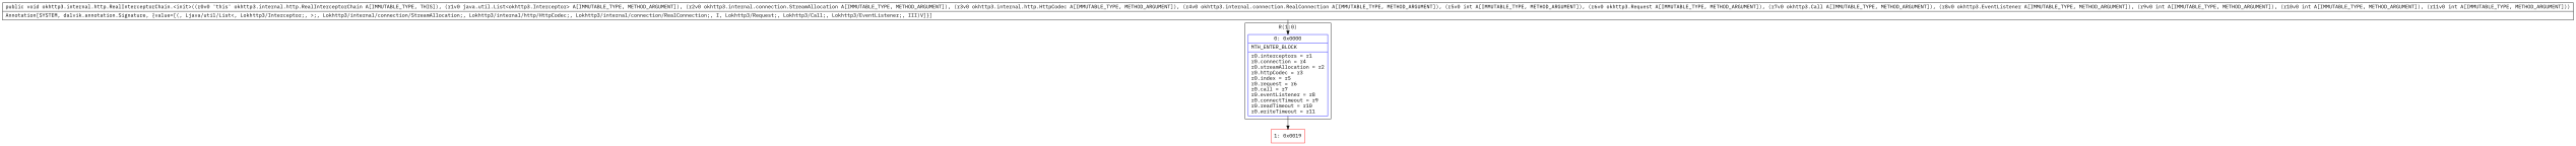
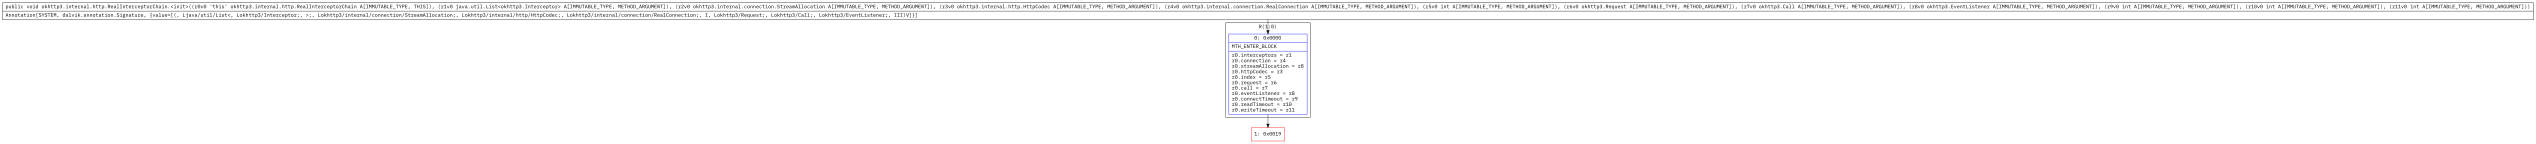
  digraph {
    fontname="IBM Plex Mono"
    node [shape=record fontname="IBM Plex Mono"]
    edge [fontname="IBM Plex Mono"]
-   n1 [color=blue label="{0\:\ 0x0000|MTH_ENTER_BLOCK\l|r0.interceptors = r1\lr0.connection = r4\lr0.streamAllocation = r2\lr0.httpCodec = r3\lr0.index = r5\lr0.request = r6\lr0.call = r7\lr0.eventListener = r8\lr0.connectTimeout = r9\lr0.readTimeout = r10\lr0.writeTimeout = r11\l}"]
+   n1 [color=blue label="{0\:\ 0x0000|MTH_ENTER_BLOCK\l|r0.interceptors = r1\lr0.connection = r4\lr0.streamAllocation = r8\lr0.httpCodec = r3\lr0.index = r5\lr0.request = r6\lr0.call = r7\lr0.eventListener = r8\lr0.connectTimeout = r9\lr0.readTimeout = r10\lr0.writeTimeout = r11\l}"]
    n2 [color=red label="{1\:\ 0x0019}"]
    n3 [label="{public void okhttp3.internal.http.RealInterceptorChain.\<init\>((r0v0 'this' okhttp3.internal.http.RealInterceptorChain A[IMMUTABLE_TYPE, THIS]), (r1v0 java.util.List\<okhttp3.Interceptor\> A[IMMUTABLE_TYPE, METHOD_ARGUMENT]), (r2v0 okhttp3.internal.connection.StreamAllocation A[IMMUTABLE_TYPE, METHOD_ARGUMENT]), (r3v0 okhttp3.internal.http.HttpCodec A[IMMUTABLE_TYPE, METHOD_ARGUMENT]), (r4v0 okhttp3.internal.connection.RealConnection A[IMMUTABLE_TYPE, METHOD_ARGUMENT]), (r5v0 int A[IMMUTABLE_TYPE, METHOD_ARGUMENT]), (r6v0 okhttp3.Request A[IMMUTABLE_TYPE, METHOD_ARGUMENT]), (r7v0 okhttp3.Call A[IMMUTABLE_TYPE, METHOD_ARGUMENT]), (r8v0 okhttp3.EventListener A[IMMUTABLE_TYPE, METHOD_ARGUMENT]), (r9v0 int A[IMMUTABLE_TYPE, METHOD_ARGUMENT]), (r10v0 int A[IMMUTABLE_TYPE, METHOD_ARGUMENT]), (r11v0 int A[IMMUTABLE_TYPE, METHOD_ARGUMENT]))  | Annotation[SYSTEM, dalvik.annotation.Signature, \{value=[(, Ljava\/util\/List\<, Lokhttp3\/Interceptor;, \>;, Lokhttp3\/internal\/connection\/StreamAllocation;, Lokhttp3\/internal\/http\/HttpCodec;, Lokhttp3\/internal\/connection\/RealConnection;, I, Lokhttp3\/Request;, Lokhttp3\/Call;, Lokhttp3\/EventListener;, III)V]\}]\l}"]
    subgraph cluster_1 {
      label="R(1:0)"
      n1
    }
    n1 -> n2
    n3 -> n1
  }
